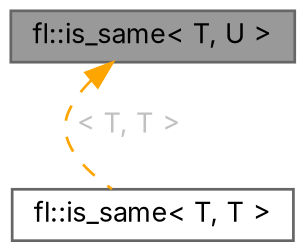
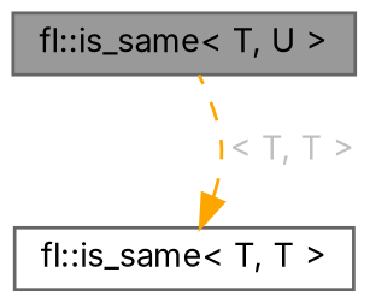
  digraph {
    fontname=Inter
    node [color=gray40 fontname=Inter fontsize=10 shape=box style=filled]
    n1 [fillcolor=grey60 fontcolor=black height=0.2 label="fl::is_same\< T, U \>" width=0.4]
    n2 [fillcolor=white height=0.2 label="fl::is_same\< T, T \>" width=0.4]
-   n1 -> n2 [color=orange dir=back fontcolor=grey fontname=Inter fontsize=10 label=" \< T, T \>" labelfontname=Helvetica labelfontsize=10 style=dashed]
+   n2 -> n1 [color=orange dir=back fontcolor=grey fontname=Inter fontsize=10 label=" \< T, T \>" labelfontname=Helvetica labelfontsize=10 style=dashed]
  }
